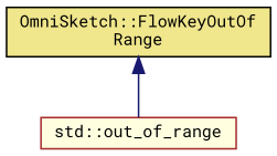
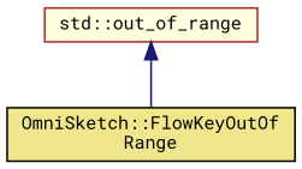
  digraph {
    fontname="Roboto Mono"
    node [fontname="Roboto Mono" fontsize=10 shape=record style=filled]
    n1 [color=black fillcolor=khaki fontcolor=black height=0.2 label="OmniSketch::FlowKeyOutOf\lRange" width=0.4]
    n2 [color=brown fillcolor=lightyellow height=0.2 label="std::out_of_range" width=0.4]
-   n1 -> n2 [color=midnightblue dir=back fontname="Roboto Mono" fontsize=10 labelfontname=Helvetica labelfontsize=10 style=solid]
+   n2 -> n1 [color=midnightblue dir=back fontname="Roboto Mono" fontsize=10 labelfontname=Helvetica labelfontsize=10 style=solid]
  }
